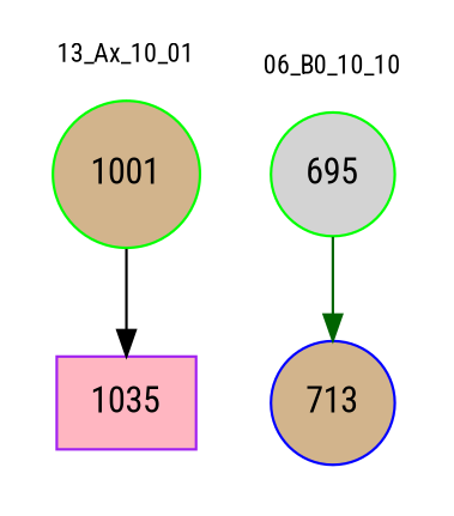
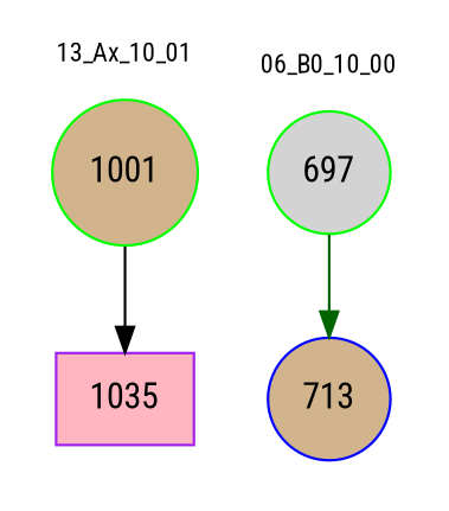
  digraph {
    fontname="Roboto Condensed"
    node [color=green fillcolor=tan fontname="Roboto Condensed" shape=circle style=filled]
    edge [fontname="Roboto Condensed"]
    n1 [label=1001]
    n2 [color=purple fillcolor=lightpink label=1035 shape=box]
-   n3 [fillcolor=lightgrey label=695]
+   n3 [fillcolor=lightgrey label=697]
    n4 [color=blue label=713]
    subgraph cluster_1 {
      color=white
      fontsize=10
      label="13_Ax_10_01"
      n1
      n2
    }
    subgraph cluster_2 {
      color=white
      fontsize=10
-     label="06_B0_10_10"
+     label="06_B0_10_00"
      n3
      n4
    }
    n1 -> n2 [color=black]
    n3 -> n4 [color=darkgreen]
  }
